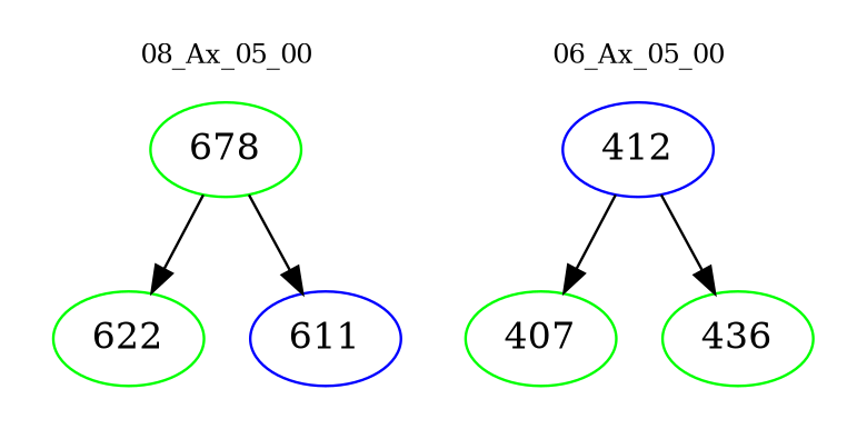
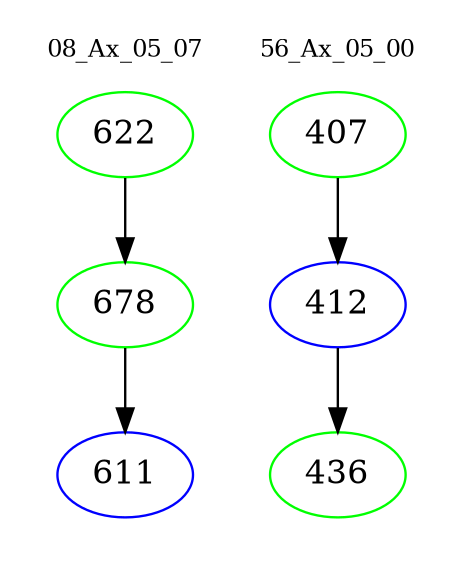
  digraph {
    node [color=green]
    edge [color=black]
    n1 [label=622]
    n2 [label=678]
    n3 [color=blue label=611]
    n4 [label=407]
    n5 [color=blue label=412]
    n6 [label=436]
    subgraph cluster_1 {
      color=white
      fontsize=10
-     label="08_Ax_05_00"
+     label="08_Ax_05_07"
      n1
      n2
      n3
    }
    subgraph cluster_2 {
      color=white
      fontsize=10
-     label="06_Ax_05_00"
+     label="56_Ax_05_00"
      n4
      n5
      n6
    }
-   n2 -> n1
+   n1 -> n2
    n2 -> n3
-   n5 -> n4
+   n4 -> n5
    n5 -> n6
  }
